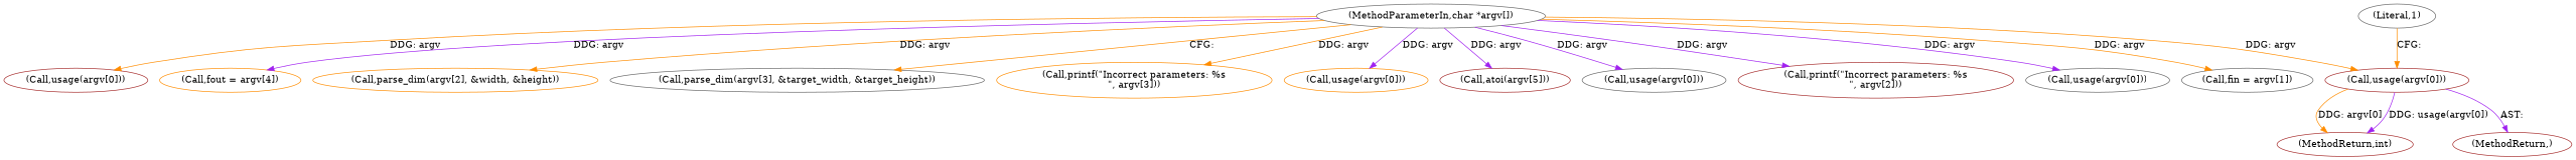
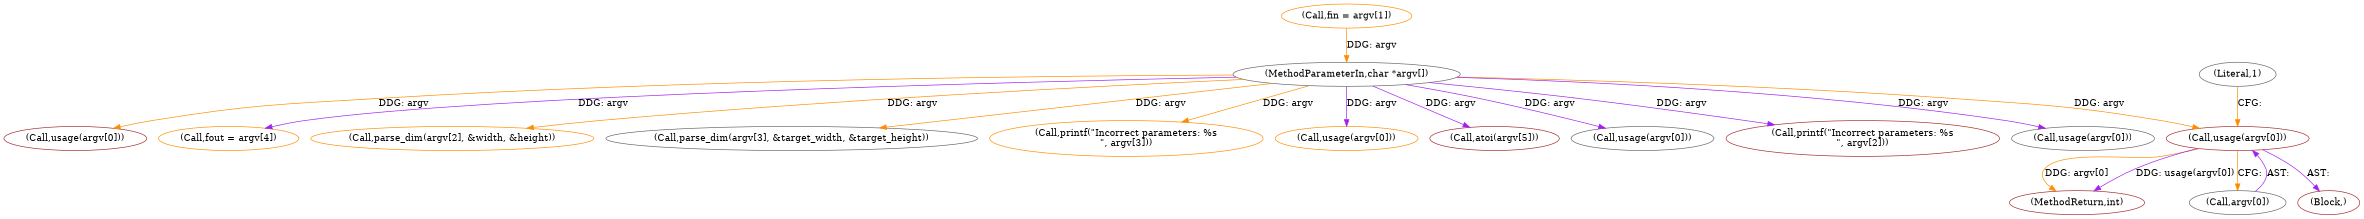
  digraph {
    node [color=gray40]
    edge [color=darkorange]
    n1 [color=brown label="(Call,usage(argv[0]))"]
    n2 [color=brown label="(MethodReturn,int)"]
-   n4 [color=brown label="(MethodReturn,)"]
+   n3 [label="(Call,argv[0])"]
+   n4 [color=brown label="(Block,)"]
    n5 [label="(MethodParameterIn,char *argv[])"]
    n6 [color=brown label="(Call,usage(argv[0]))"]
    n7 [color=darkorange label="(Call,fout = argv[4])"]
    n8 [color=darkorange label="(Call,parse_dim(argv[2], &width, &height))"]
    n9 [label="(Call,parse_dim(argv[3], &target_width, &target_height))"]
    n10 [color=darkorange label="(Call,printf(\"Incorrect parameters: %s\n\", argv[3]))"]
    n11 [color=darkorange label="(Call,usage(argv[0]))"]
    n12 [color=brown label="(Call,atoi(argv[5]))"]
    n13 [label="(Call,usage(argv[0]))"]
    n14 [color=brown label="(Call,printf(\"Incorrect parameters: %s\n\", argv[2]))"]
    n15 [label="(Call,usage(argv[0]))"]
-   n16 [label="(Call,fin = argv[1])"]
+   n16 [color=darkorange label="(Call,fin = argv[1])"]
    n17 [label="(Literal,1)"]
    n1 -> n2 [label="DDG: argv[0]"]
    n1 -> n2 [color=purple label="DDG: usage(argv[0])"]
+   n1 -> n3 [label="CFG: "]
    n1 -> n4 [color=purple label="AST: "]
+   n3 -> n1 [color=purple label="AST: "]
    n5 -> n1 [label="DDG: argv"]
    n5 -> n6 [label="DDG: argv"]
    n5 -> n7 [color=purple label="DDG: argv"]
    n5 -> n8 [label="DDG: argv"]
-   n5 -> n9 [label="CFG: "]
+   n5 -> n9 [label="DDG: argv"]
    n5 -> n10 [label="DDG: argv"]
    n5 -> n11 [color=purple label="DDG: argv"]
    n5 -> n12 [color=purple label="DDG: argv"]
    n5 -> n13 [color=purple label="DDG: argv"]
    n5 -> n14 [color=purple label="DDG: argv"]
    n5 -> n15 [color=purple label="DDG: argv"]
-   n5 -> n16 [label="DDG: argv"]
+   n16 -> n5 [label="DDG: argv"]
    n17 -> n1 [label="CFG: "]
  }
